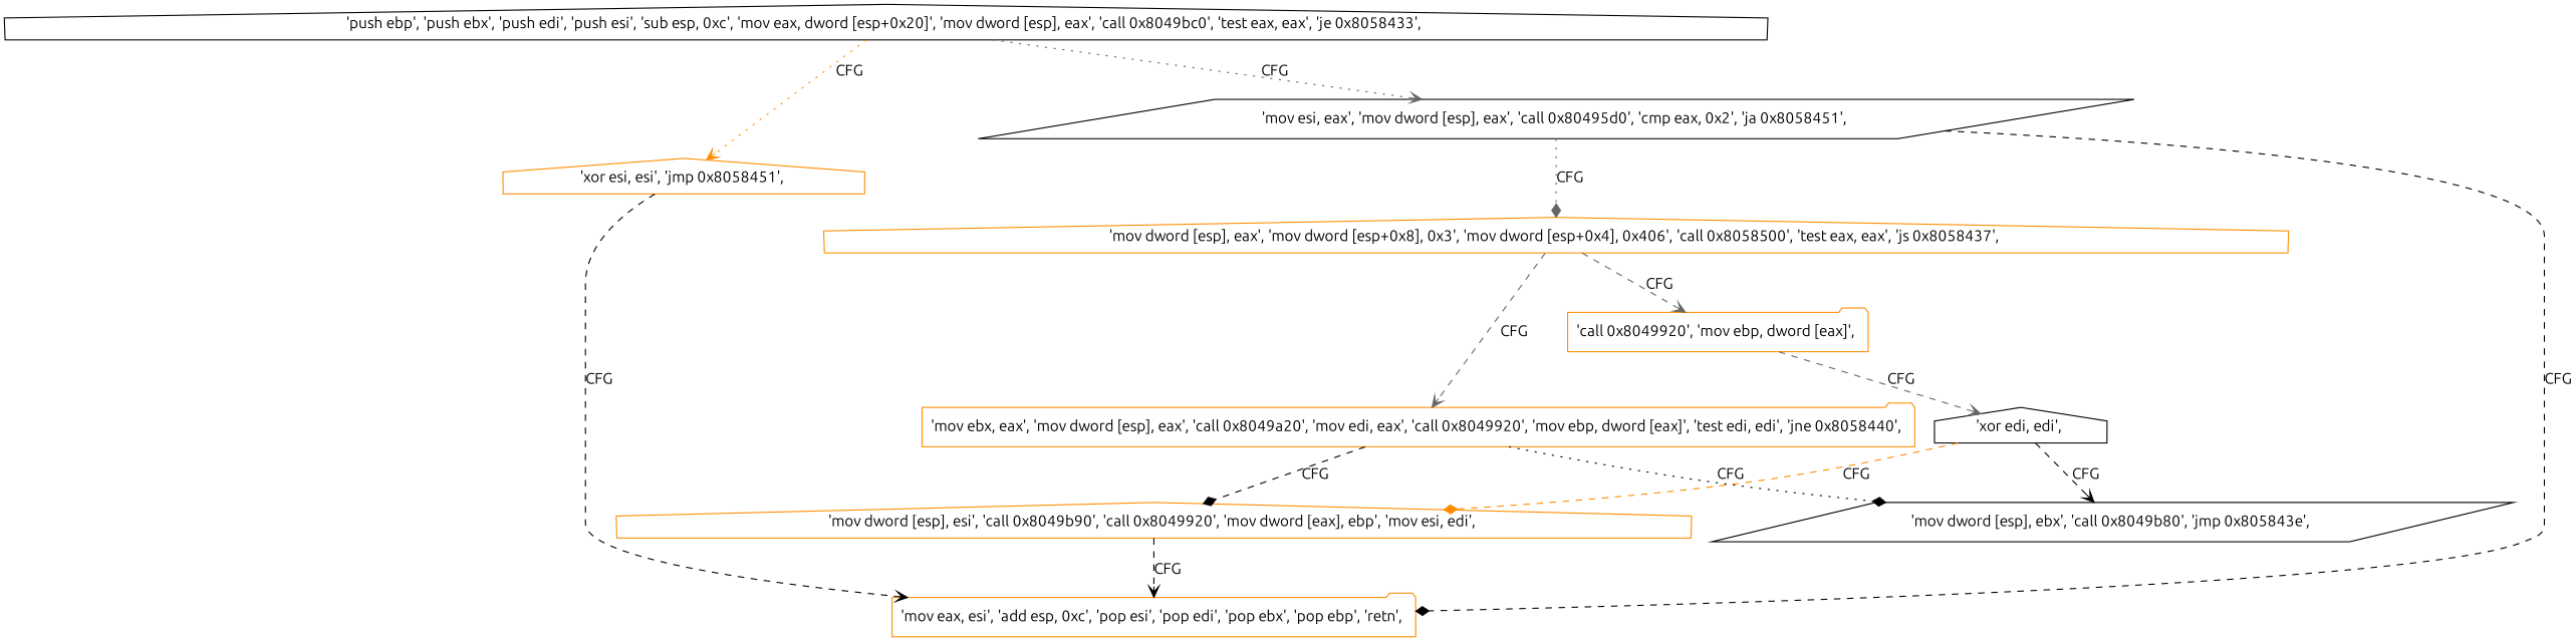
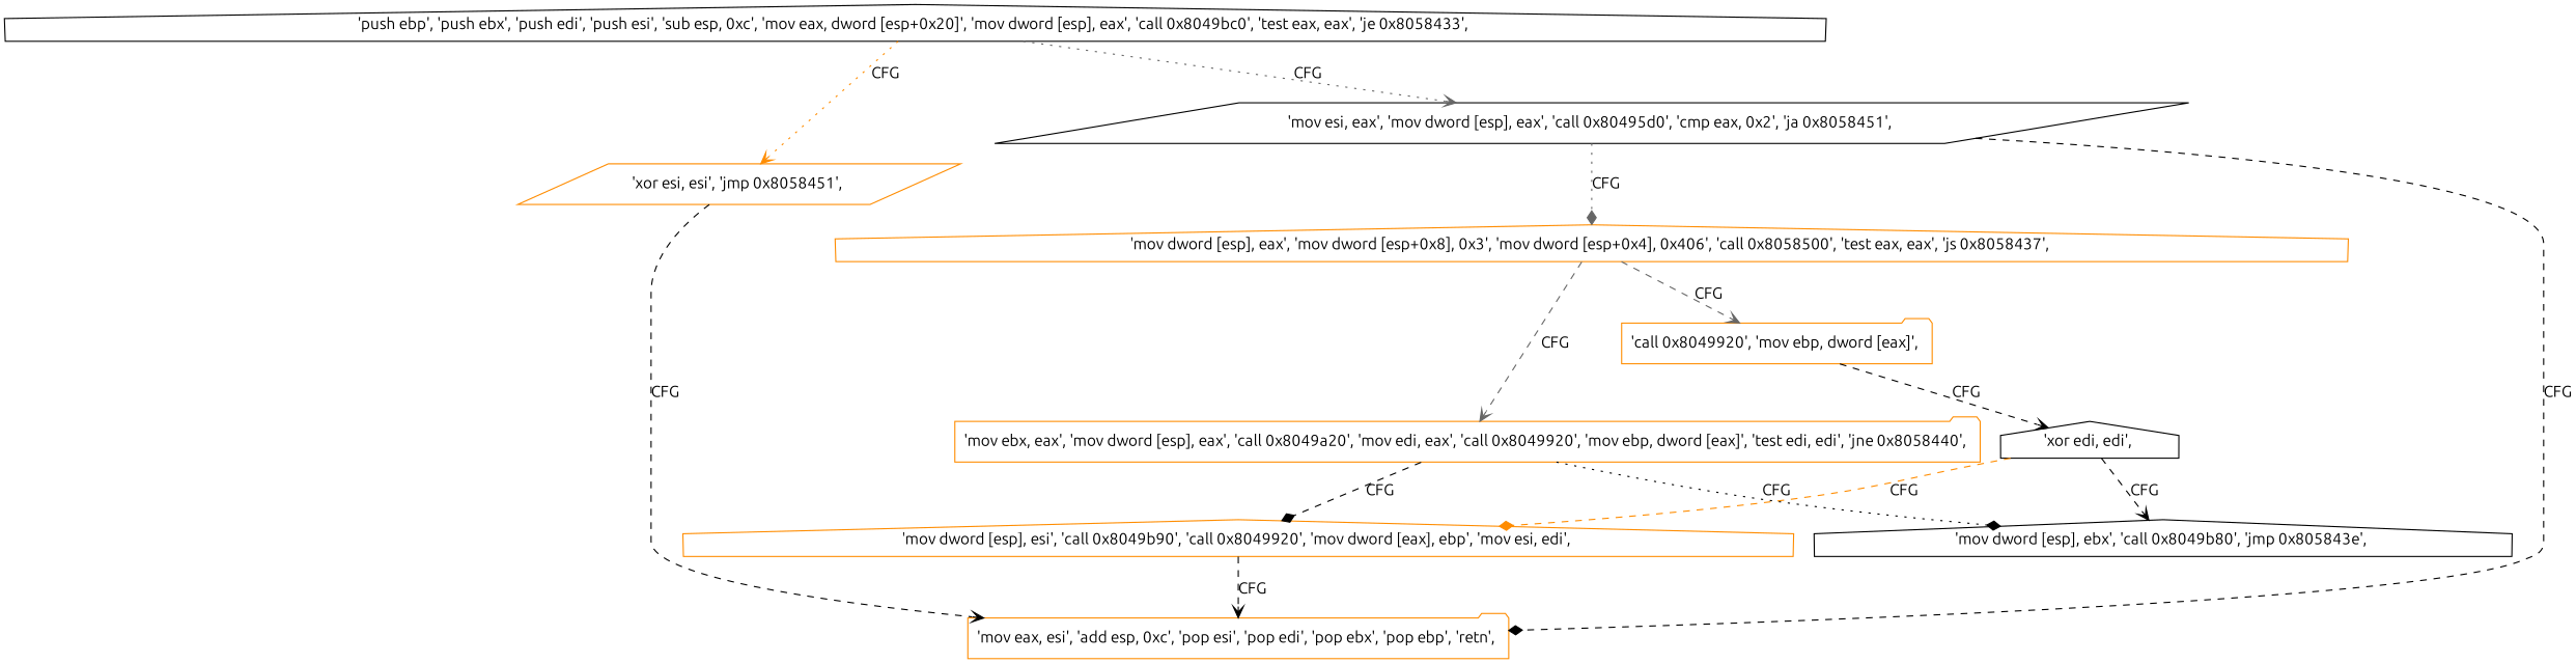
  digraph {
    fontname=Ubuntu
    node [color=darkorange fontname=Ubuntu shape=house]
    edge [arrowhead=vee color=black fontname=Ubuntu style=dashed]
    n1 [color=black label="'push ebp', 'push ebx', 'push edi', 'push esi', 'sub esp, 0xc', 'mov eax, dword [esp+0x20]', 'mov dword [esp], eax', 'call 0x8049bc0', 'test eax, eax', 'je 0x8058433', "]
-   n2 [label="'xor esi, esi', 'jmp 0x8058451', "]
+   n2 [label="'xor esi, esi', 'jmp 0x8058451', " shape=parallelogram]
    n3 [color=black label="'mov esi, eax', 'mov dword [esp], eax', 'call 0x80495d0', 'cmp eax, 0x2', 'ja 0x8058451', " shape=parallelogram]
    n4 [label="'mov eax, esi', 'add esp, 0xc', 'pop esi', 'pop edi', 'pop ebx', 'pop ebp', 'retn', " shape=folder]
    n5 [label="'mov dword [esp], eax', 'mov dword [esp+0x8], 0x3', 'mov dword [esp+0x4], 0x406', 'call 0x8058500', 'test eax, eax', 'js 0x8058437', "]
    n6 [label="'call 0x8049920', 'mov ebp, dword [eax]', " shape=folder]
    n7 [label="'mov ebx, eax', 'mov dword [esp], eax', 'call 0x8049a20', 'mov edi, eax', 'call 0x8049920', 'mov ebp, dword [eax]', 'test edi, edi', 'jne 0x8058440', " shape=folder]
    n8 [color=black label="'xor edi, edi', "]
    n9 [label="'mov dword [esp], esi', 'call 0x8049b90', 'call 0x8049920', 'mov dword [eax], ebp', 'mov esi, edi', "]
-   n10 [color=black label="'mov dword [esp], ebx', 'call 0x8049b80', 'jmp 0x805843e', " shape=parallelogram]
+   n10 [color=black label="'mov dword [esp], ebx', 'call 0x8049b80', 'jmp 0x805843e', "]
    n1 -> n2 [color=darkorange label=CFG style=dotted]
    n1 -> n3 [color=gray40 label=CFG style=dotted]
    n2 -> n4 [label=CFG]
    n3 -> n4 [arrowhead=diamond label=CFG]
    n3 -> n5 [arrowhead=diamond color=gray40 label=CFG style=dotted]
    n5 -> n6 [color=gray40 label=CFG]
    n5 -> n7 [color=gray40 label=CFG]
-   n6 -> n8 [color=gray40 label=CFG]
+   n6 -> n8 [label=CFG]
    n7 -> n9 [arrowhead=diamond label=CFG]
    n7 -> n10 [arrowhead=diamond label=CFG style=dotted]
    n8 -> n9 [arrowhead=diamond color=darkorange label=CFG]
    n8 -> n10 [label=CFG]
    n9 -> n4 [label=CFG]
  }
